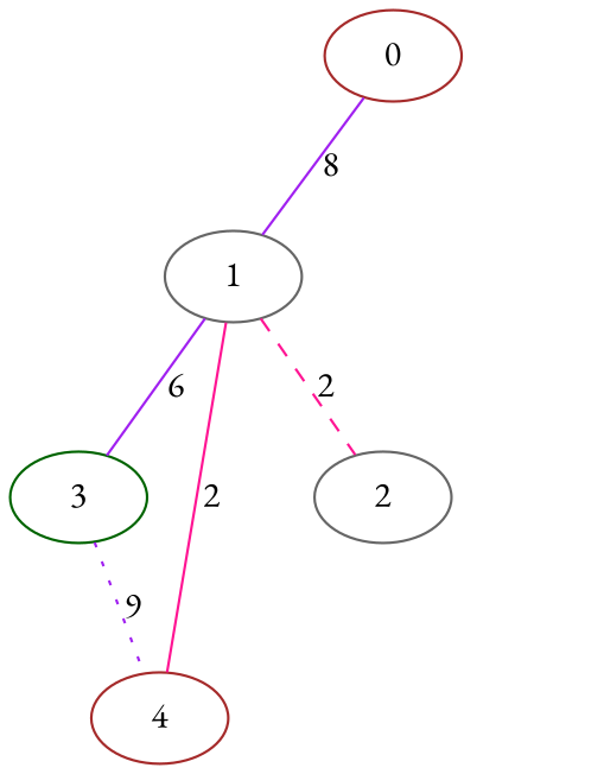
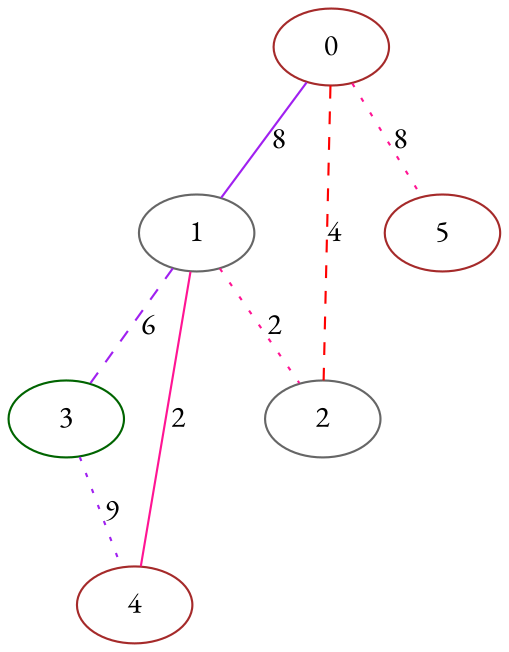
  graph {
    fontname="EB Garamond"
    node [color=brown fontname="EB Garamond" weight=1]
    edge [color=deeppink fontname="EB Garamond" style=solid]
    1 [color=gray40]
    0
    2 [color=gray40]
+   5 [weight=4]
    3 [color=darkgreen weight=2]
    4 [weight=2]
-   1 -- 2 [label=2 style=dashed]
-   1 -- 3 [color=purple label=6]
+   1 -- 2 [label=2 style=dotted]
+   1 -- 3 [color=purple label=6 style=dashed]
    1 -- 4 [label=2]
    0 -- 1 [color=purple label=8]
+   0 -- 2 [color=red label=4 style=dashed]
+   0 -- 5 [label=8 style=dotted]
    3 -- 4 [color=purple label=9 style=dotted]
  }
